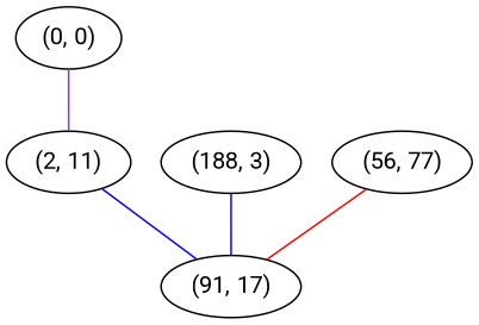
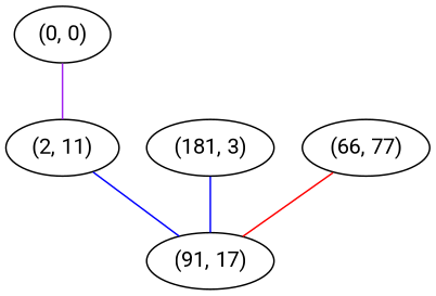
  graph {
    fontname=Roboto
    node [fontname=Roboto]
    edge [color=blue fontname=Roboto weight=3]
    "(0, 0)"
    "(2, 11)"
    n3 [label="(91, 17)"]
-   "(188, 3)"
-   "(66, 77)" [label="(56, 77)"]
+   "(188, 3)" [label="(181, 3)"]
+   "(66, 77)"
    "(0, 0)" -- "(2, 11)" [color=purple weight=4]
    "(2, 11)" -- n3
    "(188, 3)" -- n3
    "(66, 77)" -- n3 [color=red weight=1]
  }
